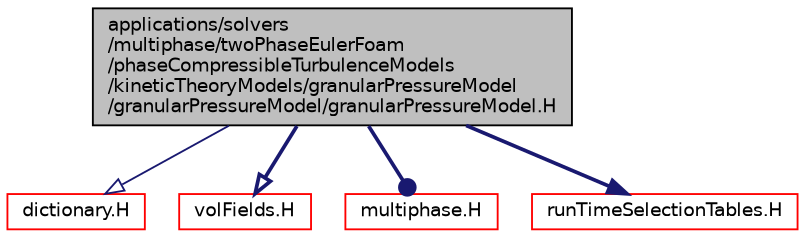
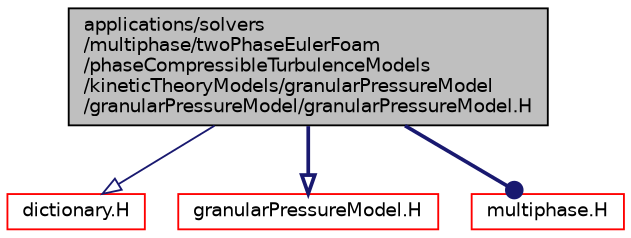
  digraph {
    node [color=red fontname=Helvetica fontsize=10 shape=record]
    edge [arrowhead=onormal color=midnightblue fontname=Helvetica fontsize=10 labelfontname=Helvetica labelfontsize=10 style=bold]
    n1 [color=black fillcolor=grey75 fontcolor=black height=0.2 label="applications/solvers\l/multiphase/twoPhaseEulerFoam\l/phaseCompressibleTurbulenceModels\l/kineticTheoryModels/granularPressureModel\l/granularPressureModel/granularPressureModel.H" style=filled width=0.4]
    n2 [height=0.2 label="dictionary.H" width=0.4]
-   n3 [height=0.2 label="volFields.H" width=0.4]
+   n3 [height=0.2 label="granularPressureModel.H" width=0.4]
    n4 [height=0.2 label="multiphase.H" width=0.4]
-   n5 [height=0.2 label="runTimeSelectionTables.H" width=0.4]
    n1 -> n2 [style=solid]
    n1 -> n3
    n1 -> n4 [arrowhead=dot]
-   n1 -> n5 [arrowhead=normal]
  }
